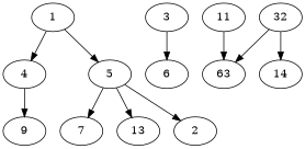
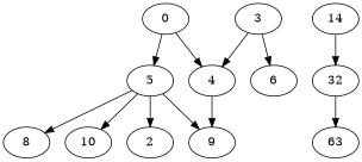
  digraph {
    node [alpha=0.09 expect_size=30256128]
-   1 [alpha=0.02 expect_size=29868032]
+   1 [alpha=0.02 expect_size=29868032 label=0]
    4 [alpha=0.00 expect_size=34046976]
    5 [alpha=0.01 expect_size=51115008]
    9 [alpha=0.08 expect_size=40323072]
-   7 [alpha=0.04 expect_size=38110208]
-   10 [alpha=0.15 expect_size=20301824 label=13]
+   7 [alpha=0.04 expect_size=38110208 label=8]
+   10 [alpha=0.15 expect_size=20301824]
    2 [alpha=0.03]
    3 [expect_size=14600192]
    6
-   11 [alpha=0.11 expect_size=45531136]
    n11 [alpha=0.13 expect_size=9644032 label=63]
    n12 [alpha=0.11 expect_size=50588672 label=32]
    14 [alpha=0.16 expect_size=30408704]
    1 -> 4
    1 -> 5
    4 -> 9
+   5 -> 9
    5 -> 7
    5 -> 10
    5 -> 2
+   3 -> 4
    3 -> 6
-   11 -> n11
    n12 -> n11
-   n12 -> 14
+   14 -> n12
  }
